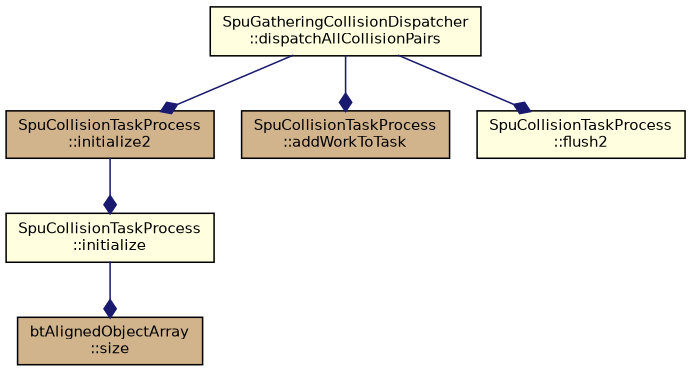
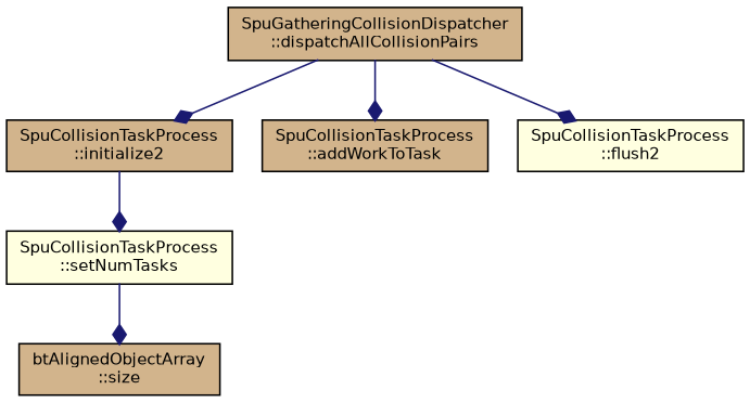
  digraph {
    rankdir=TB
    node [color=black fillcolor=lightyellow fontname=Helvetica fontsize=10 shape=record style=filled]
    edge [arrowhead=diamond color=midnightblue fontname=Helvetica fontsize=10 labelfontname=Helvetica labelfontsize=10 style=solid]
-   n1 [fontcolor=black height=0.2 label="SpuGatheringCollisionDispatcher\l::dispatchAllCollisionPairs" width=0.4]
+   n1 [fillcolor=tan fontcolor=black height=0.2 label="SpuGatheringCollisionDispatcher\l::dispatchAllCollisionPairs" width=0.4]
    n2 [fillcolor=tan height=0.2 label="SpuCollisionTaskProcess\l::initialize2" width=0.4]
    n3 [fillcolor=tan height=0.2 label="SpuCollisionTaskProcess\l::addWorkToTask" width=0.4]
    n4 [height=0.2 label="SpuCollisionTaskProcess\l::flush2" width=0.4]
-   n5 [height=0.2 label="SpuCollisionTaskProcess\l::initialize" width=0.4]
+   n5 [height=0.2 label="SpuCollisionTaskProcess\l::setNumTasks" width=0.4]
    n6 [fillcolor=tan height=0.2 label="btAlignedObjectArray\l::size" width=0.4]
    n1 -> n2
    n1 -> n3
    n1 -> n4
    n2 -> n5
    n5 -> n6
  }
